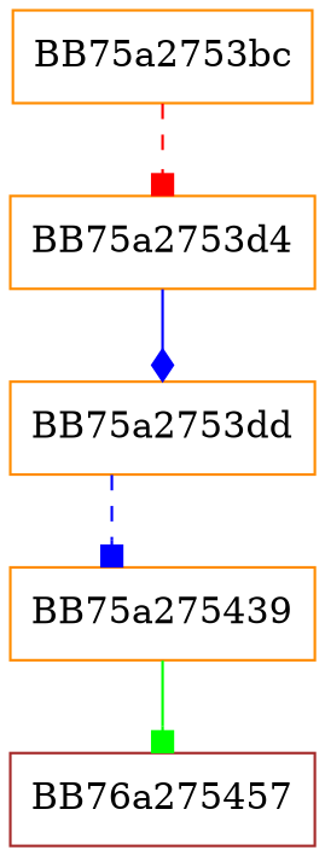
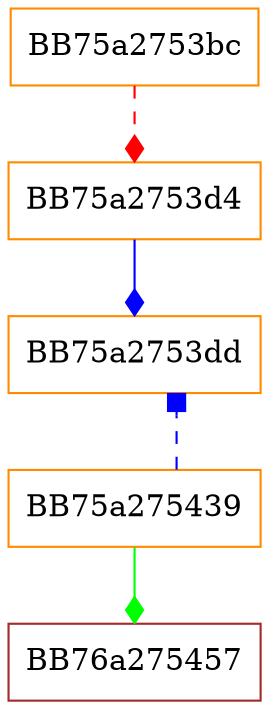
  digraph {
    splines=ortho
    node [color=darkorange shape=box]
    edge [arrowhead=diamond color=blue style=dashed]
    BB75a2753bc
    BB75a2753d4
    BB75a2753dd
    n4 [color=brown label=BB76a275457]
    BB75a275439
-   BB75a2753bc -> BB75a2753d4 [arrowhead=box color=red]
+   BB75a2753bc -> BB75a2753d4 [color=red]
    BB75a2753d4 -> BB75a2753dd [style=solid]
-   BB75a2753dd -> BB75a275439 [arrowhead=box]
-   BB75a275439 -> n4 [arrowhead=box color=green style=solid]
+   BB75a275439 -> BB75a2753dd [arrowhead=box]
+   BB75a275439 -> n4 [color=green style=solid]
  }
